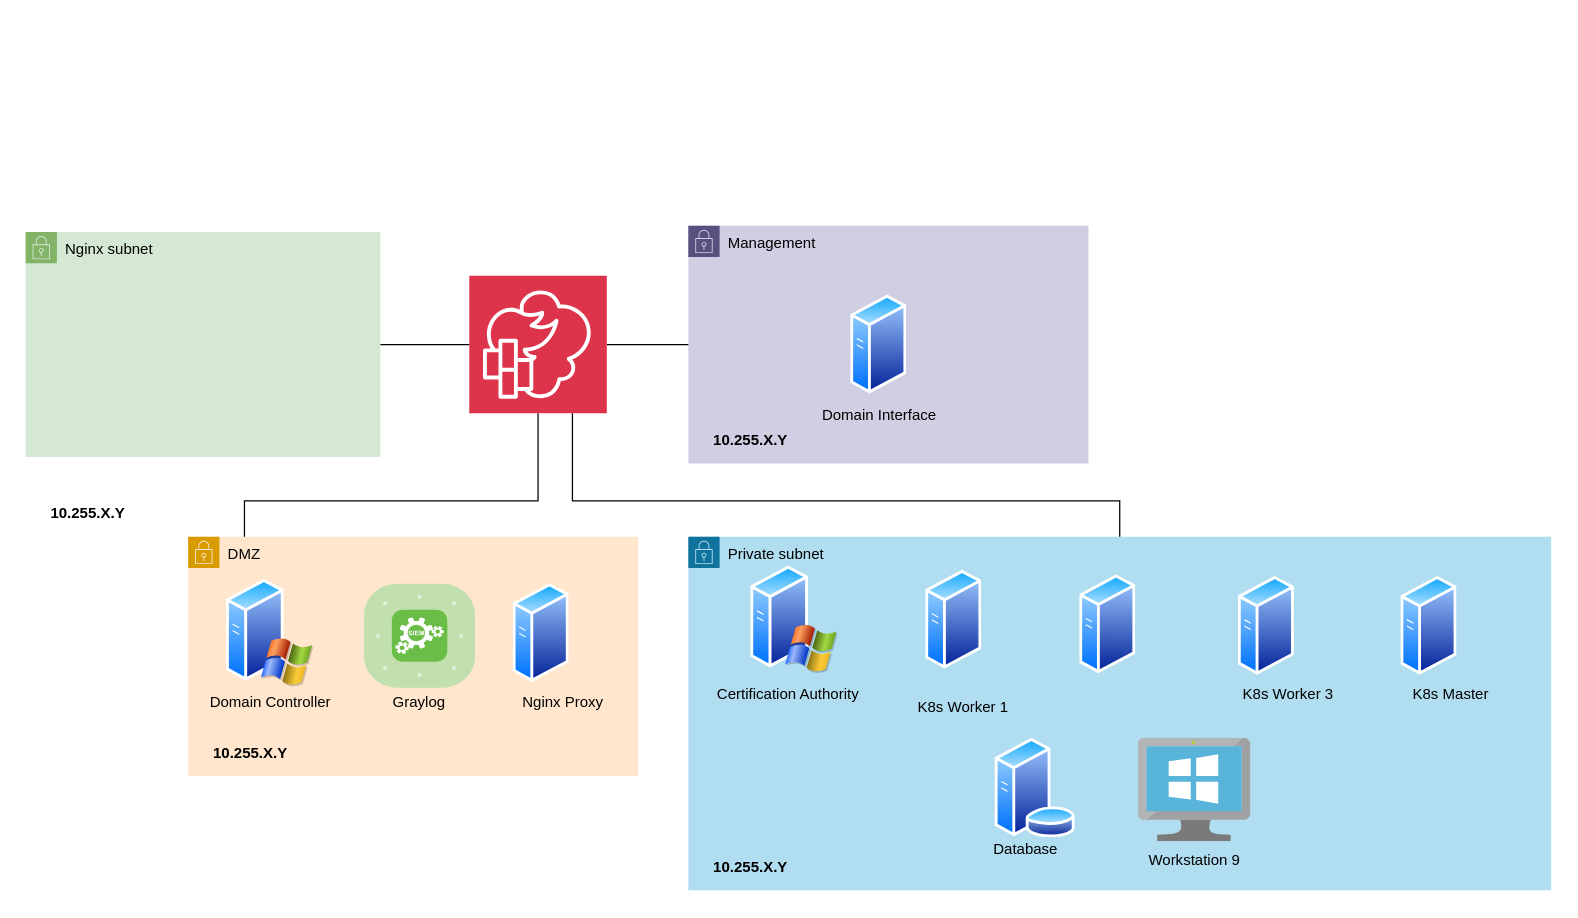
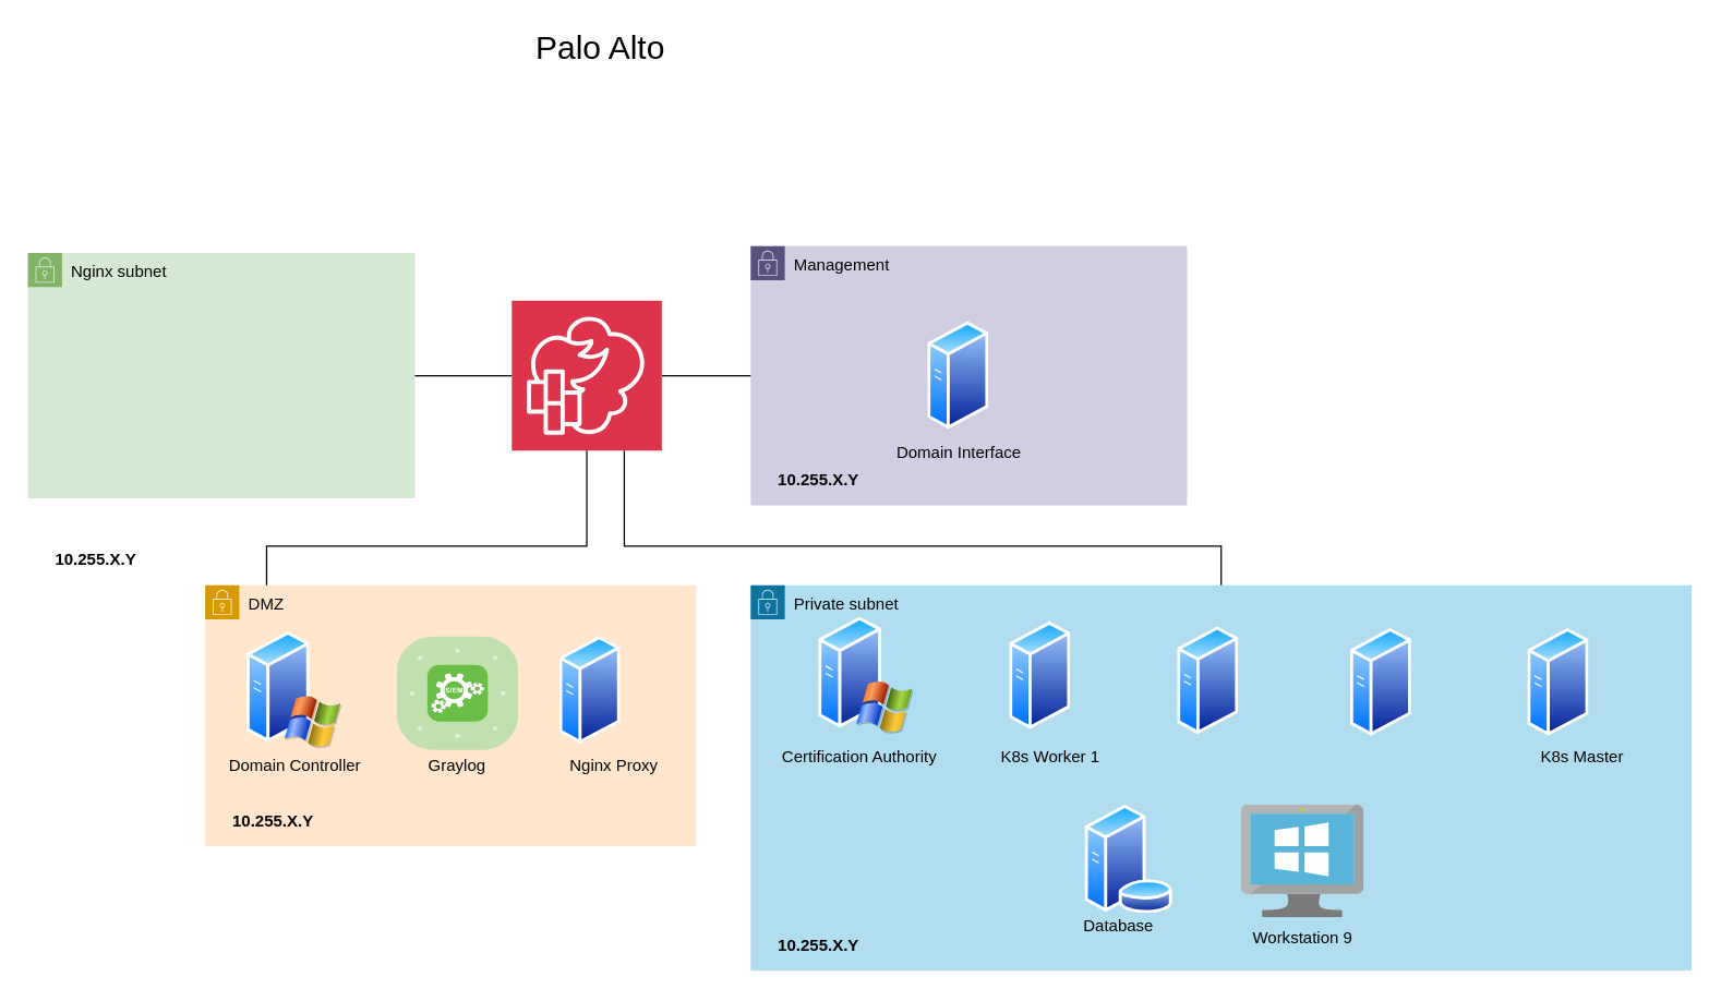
  <mxCell id="0" />
  <mxCell id="1" parent="0" />
  <mxCell id="2" value="Private subnet" style="points=[[0,0],[0.25,0],[0.5,0],[0.75,0],[1,0],[1,0.25],[1,0.5],[1,0.75],[1,1],[0.75,1],[0.5,1],[0.25,1],[0,1],[0,0.75],[0,0.5],[0,0.25]];outlineConnect=0;html=1;whiteSpace=wrap;fontSize=12;fontStyle=0;container=1;pointerEvents=0;collapsible=0;recursiveResize=0;shape=mxgraph.aws4.group;grIcon=mxgraph.aws4.group_security_group;grStroke=0;strokeColor=#10739e;fillColor=#b1ddf0;verticalAlign=top;align=left;spacingLeft=30;dashed=0;" vertex="1" parent="1"><mxGeometry x="550" y="428.73" width="690" height="282.6" as="geometry" /></mxCell>
  <mxCell id="3" value="" style="image;sketch=0;aspect=fixed;html=1;points=[];align=center;fontSize=12;image=img/lib/mscae/VirtualMachineWindows.svg;" vertex="1" parent="2"><mxGeometry x="360" y="161.27" width="90" height="82.8" as="geometry" /></mxCell>
  <mxCell id="4" value="" style="image;aspect=fixed;perimeter=ellipsePerimeter;html=1;align=center;shadow=0;dashed=0;spacingTop=3;image=img/lib/active_directory/database_server.svg;" vertex="1" parent="2"><mxGeometry x="244.89" y="161.27" width="65.16" height="79.46" as="geometry" /></mxCell>
  <mxCell id="5" value="Database" style="text;html=1;align=center;verticalAlign=middle;whiteSpace=wrap;rounded=0;" vertex="1" parent="2"><mxGeometry x="240.14" y="235.1" width="60" height="30" as="geometry" /></mxCell>
  <mxCell id="6" value="&lt;span style=&quot;text-wrap-mode: nowrap;&quot;&gt;Certification Authority&lt;/span&gt;" style="text;html=1;align=center;verticalAlign=middle;whiteSpace=wrap;rounded=0;" vertex="1" parent="2"><mxGeometry x="50" y="111.27" width="60" height="30" as="geometry" /></mxCell>
- <mxCell id="7" value="&lt;span style=&quot;text-wrap-mode: nowrap;&quot;&gt;K8s Worker 1&lt;/span&gt;" style="text;html=1;align=center;verticalAlign=middle;whiteSpace=wrap;rounded=0;" vertex="1" parent="2"><mxGeometry x="190" y="121.27" width="60" height="30" as="geometry" /></mxCell>
+ <mxCell id="7" value="&lt;span style=&quot;text-wrap-mode: nowrap;&quot;&gt;K8s Worker 1&lt;/span&gt;" style="text;html=1;align=center;verticalAlign=middle;whiteSpace=wrap;rounded=0;" vertex="1" parent="2"><mxGeometry x="190" y="111.27" width="60" height="30" as="geometry" /></mxCell>
  <mxCell id="8" value="&lt;span style=&quot;text-wrap-mode: nowrap;&quot;&gt;K8s Master&lt;/span&gt;" style="text;html=1;align=center;verticalAlign=middle;whiteSpace=wrap;rounded=0;" vertex="1" parent="2"><mxGeometry x="580" y="111.27" width="60" height="30" as="geometry" /></mxCell>
  <mxCell id="9" value="&lt;span style=&quot;text-wrap-mode: nowrap;&quot;&gt;Workstation 9&lt;/span&gt;" style="text;html=1;align=center;verticalAlign=middle;whiteSpace=wrap;rounded=0;" vertex="1" parent="2"><mxGeometry x="375" y="244.07" width="60" height="30" as="geometry" /></mxCell>
  <mxCell id="10" value="&lt;b&gt;10.255.X.Y&lt;/b&gt;" style="text;html=1;align=center;verticalAlign=middle;whiteSpace=wrap;rounded=0;" vertex="1" parent="2"><mxGeometry y="245.87" width="100" height="36.73" as="geometry" /></mxCell>
  <mxCell id="11" value="" style="image;aspect=fixed;perimeter=ellipsePerimeter;html=1;align=center;shadow=0;dashed=0;spacingTop=3;image=img/lib/active_directory/generic_server.svg;" vertex="1" parent="2"><mxGeometry x="570" y="31.27" width="44.8" height="80" as="geometry" /></mxCell>
  <mxCell id="12" value="" style="image;aspect=fixed;perimeter=ellipsePerimeter;html=1;align=center;shadow=0;dashed=0;spacingTop=3;image=img/lib/active_directory/generic_server.svg;" vertex="1" parent="2"><mxGeometry x="440" y="31.27" width="44.8" height="80" as="geometry" /></mxCell>
  <mxCell id="13" value="" style="shape=image;html=1;verticalAlign=top;verticalLabelPosition=bottom;labelBackgroundColor=#ffffff;imageAspect=0;aspect=fixed;image=https://cdn1.iconfinder.com/data/icons/operating-system-flat-1/30/linux-128.png" vertex="1" parent="2"><mxGeometry x="470" y="57.52" width="53.75" height="53.75" as="geometry" /></mxCell>
- <mxCell id="14" value="&lt;span style=&quot;text-wrap-mode: nowrap;&quot;&gt;K8s Worker 3&lt;/span&gt;" style="text;html=1;align=center;verticalAlign=middle;whiteSpace=wrap;rounded=0;" vertex="1" parent="2"><mxGeometry x="450" y="111.27" width="60" height="30" as="geometry" /></mxCell>
  <mxCell id="15" value="" style="shape=image;html=1;verticalAlign=top;verticalLabelPosition=bottom;labelBackgroundColor=#ffffff;imageAspect=0;aspect=fixed;image=https://cdn1.iconfinder.com/data/icons/operating-system-flat-1/30/linux-128.png" vertex="1" parent="2"><mxGeometry x="600" y="57.52" width="53.75" height="53.75" as="geometry" /></mxCell>
  <mxCell id="16" value="DMZ" style="points=[[0,0],[0.25,0],[0.5,0],[0.75,0],[1,0],[1,0.25],[1,0.5],[1,0.75],[1,1],[0.75,1],[0.5,1],[0.25,1],[0,1],[0,0.75],[0,0.5],[0,0.25]];outlineConnect=0;html=1;whiteSpace=wrap;fontSize=12;fontStyle=0;container=1;pointerEvents=0;collapsible=0;recursiveResize=0;shape=mxgraph.aws4.group;grIcon=mxgraph.aws4.group_security_group;grStroke=0;strokeColor=#d79b00;fillColor=#ffe6cc;verticalAlign=top;align=left;spacingLeft=30;dashed=0;" vertex="1" parent="1"><mxGeometry x="150" y="428.73" width="360" height="191.27" as="geometry" /></mxCell>
  <mxCell id="17" value="&lt;span style=&quot;text-wrap-mode: nowrap;&quot;&gt;Nginx Proxy&lt;/span&gt;" style="text;html=1;align=center;verticalAlign=middle;whiteSpace=wrap;rounded=0;" vertex="1" parent="16"><mxGeometry x="270.0" y="117.02" width="60" height="30" as="geometry" /></mxCell>
  <mxCell id="18" value="Graylog" style="text;html=1;align=center;verticalAlign=middle;whiteSpace=wrap;rounded=0;" vertex="1" parent="16"><mxGeometry x="155.05" y="117.02" width="60" height="30" as="geometry" /></mxCell>
  <mxCell id="19" value="&lt;span style=&quot;text-wrap-mode: nowrap;&quot;&gt;Domain Controller&lt;/span&gt;" style="text;html=1;align=center;verticalAlign=middle;whiteSpace=wrap;rounded=0;" vertex="1" parent="16"><mxGeometry x="35.67" y="117.02" width="60" height="30" as="geometry" /></mxCell>
  <mxCell id="20" value="&lt;b&gt;10.255.X.Y&lt;/b&gt;" style="text;html=1;align=center;verticalAlign=middle;whiteSpace=wrap;rounded=0;" vertex="1" parent="16"><mxGeometry y="154.54" width="100" height="36.73" as="geometry" /></mxCell>
  <mxCell id="21" value="" style="image;aspect=fixed;perimeter=ellipsePerimeter;html=1;align=center;shadow=0;dashed=0;spacingTop=3;image=img/lib/active_directory/windows_server_2.svg;" vertex="1" parent="16"><mxGeometry x="30.67" y="33.27" width="70" height="87.5" as="geometry" /></mxCell>
  <mxCell id="22" value="" style="image;aspect=fixed;perimeter=ellipsePerimeter;html=1;align=center;shadow=0;dashed=0;spacingTop=3;image=img/lib/active_directory/generic_server.svg;" vertex="1" parent="16"><mxGeometry x="145.67" y="40.77" width="44.8" height="80" as="geometry" /></mxCell>
  <mxCell id="23" value="" style="shape=image;html=1;verticalAlign=top;verticalLabelPosition=bottom;labelBackgroundColor=#ffffff;imageAspect=0;aspect=fixed;image=https://cdn1.iconfinder.com/data/icons/operating-system-flat-1/30/linux-128.png" vertex="1" parent="16"><mxGeometry x="175.67" y="67.02" width="53.75" height="53.75" as="geometry" /></mxCell>
  <mxCell id="24" value="" style="image;aspect=fixed;perimeter=ellipsePerimeter;html=1;align=center;shadow=0;dashed=0;spacingTop=3;image=img/lib/active_directory/generic_server.svg;" vertex="1" parent="16"><mxGeometry x="260" y="37.02" width="44.8" height="80" as="geometry" /></mxCell>
  <mxCell id="25" value="" style="shape=image;html=1;verticalAlign=top;verticalLabelPosition=bottom;labelBackgroundColor=#ffffff;imageAspect=0;aspect=fixed;image=https://cdn1.iconfinder.com/data/icons/operating-system-flat-1/30/linux-128.png" vertex="1" parent="16"><mxGeometry x="290" y="63.27" width="53.75" height="53.75" as="geometry" /></mxCell>
  <mxCell id="26" value="" style="verticalLabelPosition=bottom;sketch=0;html=1;fillColor=#6ABD46;strokeColor=#ffffff;verticalAlign=top;align=center;points=[[0.085,0.085,0],[0.915,0.085,0],[0.915,0.915,0],[0.085,0.915,0],[0.25,0,0],[0.5,0,0],[0.75,0,0],[1,0.25,0],[1,0.5,0],[1,0.75,0],[0.75,1,0],[0.5,1,0],[0.25,1,0],[0,0.75,0],[0,0.5,0],[0,0.25,0]];pointerEvents=1;shape=mxgraph.cisco_safe.compositeIcon;bgIcon=mxgraph.cisco_safe.architecture.generic_appliance;resIcon=mxgraph.cisco_safe.architecture.siem;" vertex="1" parent="16"><mxGeometry x="140.67" y="37.5" width="88.75" height="83.27" as="geometry" /></mxCell>
+ <mxCell id="27" value="&lt;span style=&quot;font-size: 24px;&quot;&gt;Palo Alto&lt;/span&gt;" style="text;html=1;align=center;verticalAlign=middle;whiteSpace=wrap;rounded=0;" vertex="1" parent="1"><mxGeometry x="310" y="20" width="260" height="30" as="geometry" /></mxCell>
  <mxCell id="28" value="" style="image;aspect=fixed;perimeter=ellipsePerimeter;html=1;align=center;shadow=0;dashed=0;spacingTop=3;image=img/lib/active_directory/windows_server_2.svg;" vertex="1" parent="1"><mxGeometry x="600" y="451.33" width="70" height="87.5" as="geometry" /></mxCell>
  <mxCell id="29" value="" style="image;aspect=fixed;perimeter=ellipsePerimeter;html=1;align=center;shadow=0;dashed=0;spacingTop=3;image=img/lib/active_directory/generic_server.svg;" vertex="1" parent="1"><mxGeometry x="740" y="455.08" width="44.8" height="80" as="geometry" /></mxCell>
  <mxCell id="30" value="" style="shape=image;html=1;verticalAlign=top;verticalLabelPosition=bottom;labelBackgroundColor=#ffffff;imageAspect=0;aspect=fixed;image=https://cdn1.iconfinder.com/data/icons/operating-system-flat-1/30/linux-128.png" vertex="1" parent="1"><mxGeometry x="770" y="481.33" width="53.75" height="53.75" as="geometry" /></mxCell>
  <mxCell id="31" value="" style="image;aspect=fixed;perimeter=ellipsePerimeter;html=1;align=center;shadow=0;dashed=0;spacingTop=3;image=img/lib/active_directory/generic_server.svg;" vertex="1" parent="1"><mxGeometry x="863.13" y="458.83" width="44.8" height="80" as="geometry" /></mxCell>
  <mxCell id="32" value="" style="shape=image;html=1;verticalAlign=top;verticalLabelPosition=bottom;labelBackgroundColor=#ffffff;imageAspect=0;aspect=fixed;image=https://cdn1.iconfinder.com/data/icons/operating-system-flat-1/30/linux-128.png" vertex="1" parent="1"><mxGeometry x="893.13" y="485.08" width="53.75" height="53.75" as="geometry" /></mxCell>
  <mxCell id="33" value="Nginx subnet" style="points=[[0,0],[0.25,0],[0.5,0],[0.75,0],[1,0],[1,0.25],[1,0.5],[1,0.75],[1,1],[0.75,1],[0.5,1],[0.25,1],[0,1],[0,0.75],[0,0.5],[0,0.25]];outlineConnect=0;html=1;whiteSpace=wrap;fontSize=12;fontStyle=0;container=1;pointerEvents=0;collapsible=0;recursiveResize=0;shape=mxgraph.aws4.group;grIcon=mxgraph.aws4.group_security_group;grStroke=0;strokeColor=#82b366;fillColor=#d5e8d4;verticalAlign=top;align=left;spacingLeft=30;dashed=0;" vertex="1" parent="1"><mxGeometry x="20" y="185" width="283.75" height="180" as="geometry" /></mxCell>
  <mxCell id="34" value="&lt;b&gt;10.255.X.Y&lt;/b&gt;" style="text;html=1;align=center;verticalAlign=middle;whiteSpace=wrap;rounded=0;" vertex="1" parent="33"><mxGeometry y="200" width="100" height="50" as="geometry" /></mxCell>
  <mxCell id="35" value="Management" style="points=[[0,0],[0.25,0],[0.5,0],[0.75,0],[1,0],[1,0.25],[1,0.5],[1,0.75],[1,1],[0.75,1],[0.5,1],[0.25,1],[0,1],[0,0.75],[0,0.5],[0,0.25]];outlineConnect=0;html=1;whiteSpace=wrap;fontSize=12;fontStyle=0;container=1;pointerEvents=0;collapsible=0;recursiveResize=0;shape=mxgraph.aws4.group;grIcon=mxgraph.aws4.group_security_group;grStroke=0;strokeColor=#56517e;fillColor=#d0cee2;verticalAlign=top;align=left;spacingLeft=30;dashed=0;" vertex="1" parent="1"><mxGeometry x="550" y="180" width="320" height="190" as="geometry" /></mxCell>
  <mxCell id="36" value="" style="image;aspect=fixed;perimeter=ellipsePerimeter;html=1;align=center;shadow=0;dashed=0;spacingTop=3;image=img/lib/active_directory/generic_server.svg;" vertex="1" parent="35"><mxGeometry x="130" y="55.0" width="44.8" height="80" as="geometry" /></mxCell>
  <mxCell id="37" value="" style="shape=image;html=1;verticalAlign=top;verticalLabelPosition=bottom;labelBackgroundColor=#ffffff;imageAspect=0;aspect=fixed;image=https://cdn1.iconfinder.com/data/icons/operating-system-flat-1/30/linux-128.png" vertex="1" parent="35"><mxGeometry x="160" y="81.25" width="53.75" height="53.75" as="geometry" /></mxCell>
  <mxCell id="38" value="&lt;span style=&quot;text-wrap-mode: nowrap;&quot;&gt;Domain Interface&lt;/span&gt;" style="text;html=1;align=center;verticalAlign=middle;whiteSpace=wrap;rounded=0;" vertex="1" parent="35"><mxGeometry x="122.8" y="137" width="60" height="30" as="geometry" /></mxCell>
  <mxCell id="39" value="&lt;b&gt;10.255.X.Y&lt;/b&gt;" style="text;html=1;align=center;verticalAlign=middle;whiteSpace=wrap;rounded=0;" vertex="1" parent="35"><mxGeometry y="153.27" width="100" height="36.73" as="geometry" /></mxCell>
  <mxCell id="40" style="edgeStyle=orthogonalEdgeStyle;rounded=0;orthogonalLoop=1;jettySize=auto;html=1;exitX=0.5;exitY=0;exitDx=0;exitDy=0;exitPerimeter=0;entryX=0;entryY=0.5;entryDx=0;entryDy=0;endArrow=none;startFill=0;" edge="1" parent="1" source="43" target="35"><mxGeometry relative="1" as="geometry" /></mxCell>
  <mxCell id="41" style="edgeStyle=orthogonalEdgeStyle;rounded=0;orthogonalLoop=1;jettySize=auto;html=1;exitX=1;exitY=0.5;exitDx=0;exitDy=0;exitPerimeter=0;strokeColor=default;endArrow=none;startFill=0;" edge="1" parent="1" source="43" target="16"><mxGeometry relative="1" as="geometry"><Array as="points"><mxPoint x="430" y="400" /><mxPoint x="195" y="400" /></Array></mxGeometry></mxCell>
  <mxCell id="42" style="edgeStyle=orthogonalEdgeStyle;rounded=0;orthogonalLoop=1;jettySize=auto;html=1;exitX=1;exitY=0.25;exitDx=0;exitDy=0;exitPerimeter=0;endArrow=none;startFill=0;" edge="1" parent="1" source="43" target="2"><mxGeometry relative="1" as="geometry"><Array as="points"><mxPoint x="457" y="400" /><mxPoint x="895" y="400" /></Array></mxGeometry></mxCell>
  <mxCell id="43" value="" style="sketch=0;points=[[0,0,0],[0.25,0,0],[0.5,0,0],[0.75,0,0],[1,0,0],[0,1,0],[0.25,1,0],[0.5,1,0],[0.75,1,0],[1,1,0],[0,0.25,0],[0,0.5,0],[0,0.75,0],[1,0.25,0],[1,0.5,0],[1,0.75,0]];outlineConnect=0;fontColor=#232F3E;fillColor=#DD344C;strokeColor=#ffffff;dashed=0;verticalLabelPosition=bottom;verticalAlign=top;align=center;html=1;fontSize=12;fontStyle=0;aspect=fixed;shape=mxgraph.aws4.resourceIcon;resIcon=mxgraph.aws4.network_firewall;direction=south;" vertex="1" parent="1"><mxGeometry x="374.8" y="220" width="110" height="110" as="geometry" /></mxCell>
  <mxCell id="44" style="edgeStyle=orthogonalEdgeStyle;rounded=0;orthogonalLoop=1;jettySize=auto;html=1;exitX=1;exitY=0.5;exitDx=0;exitDy=0;entryX=0.5;entryY=1;entryDx=0;entryDy=0;entryPerimeter=0;endArrow=none;startFill=0;" edge="1" parent="1" source="33" target="43"><mxGeometry relative="1" as="geometry" /></mxCell>
